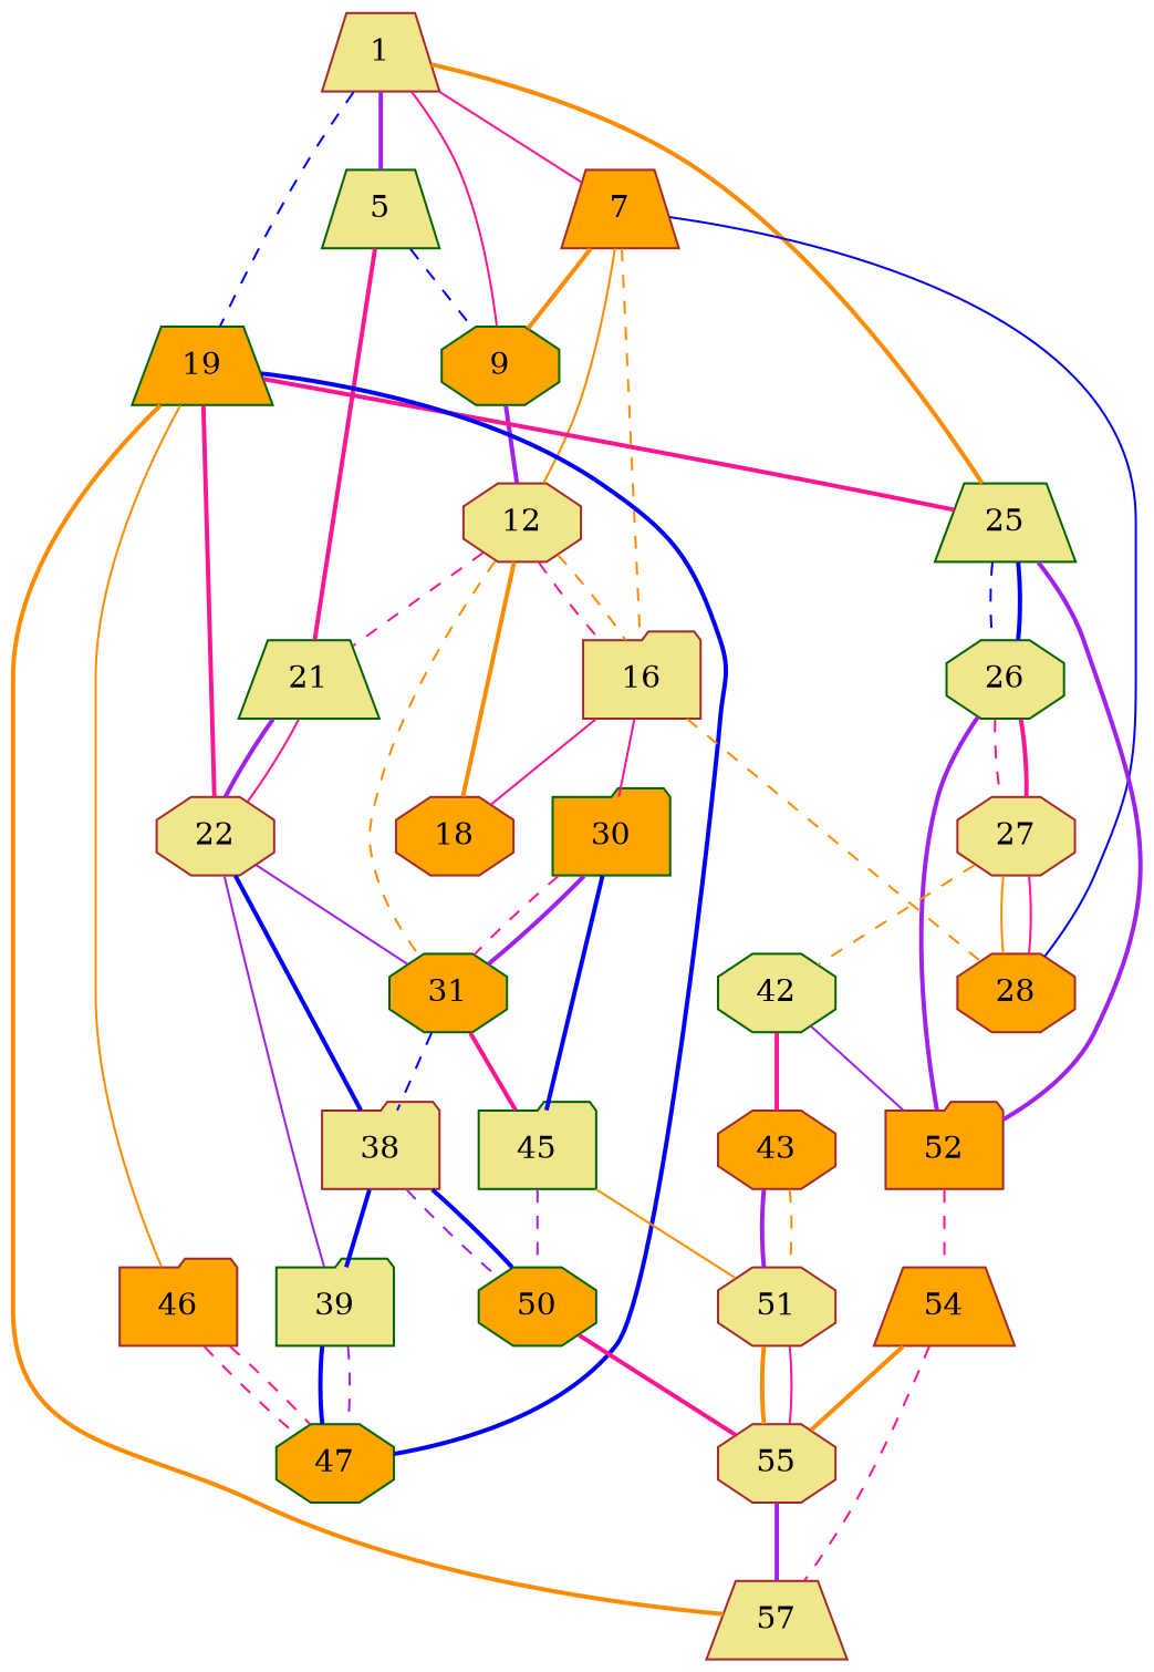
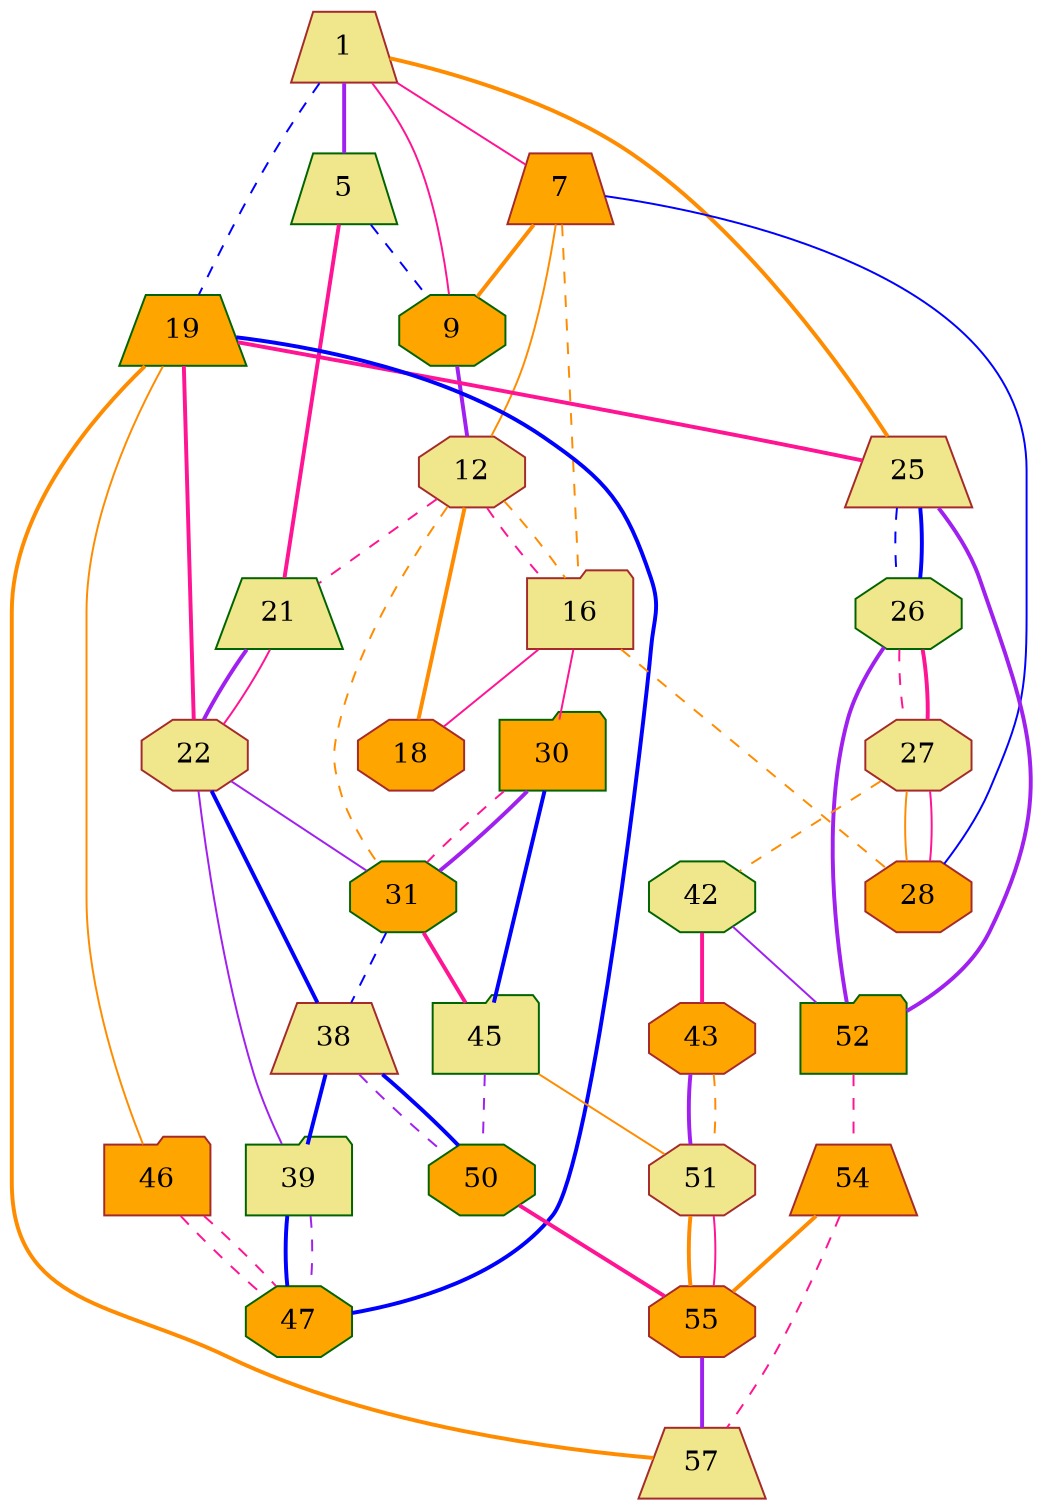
  graph {
    node [color=brown fillcolor=khaki shape=octagon style=filled]
    edge [color=deeppink style=bold]
    1 [shape=trapezium super="+2+4"]
    5 [color=darkgreen shape=trapezium super="+11"]
    7 [fillcolor=orange shape=trapezium super="+15+8"]
    9 [color=darkgreen fillcolor=orange super="+10"]
    19 [color=darkgreen fillcolor=orange shape=trapezium super="+34+48+20"]
-   25 [color=darkgreen shape=trapezium]
+   25 [shape=trapezium]
    21 [color=darkgreen shape=trapezium]
    12 [super="+13"]
    16 [shape=folder super="+17"]
    28 [fillcolor=orange super="+35"]
    22 [super="+32"]
    46 [fillcolor=orange shape=folder]
    47 [color=darkgreen fillcolor=orange]
    57 [shape=trapezium]
    26 [color=darkgreen]
-   52 [fillcolor=orange shape=folder super="+53+58"]
+   52 [color=darkgreen fillcolor=orange shape=folder super="+53+58"]
    18 [fillcolor=orange]
    31 [color=darkgreen fillcolor=orange super="+36"]
    30 [color=darkgreen fillcolor=orange shape=folder super="+44"]
    45 [color=darkgreen shape=folder super="+49"]
-   38 [shape=folder]
+   38 [shape=trapezium]
    39 [color=darkgreen shape=folder]
    27 [super="+41"]
    54 [fillcolor=orange shape=trapezium super="+59"]
    42 [color=darkgreen]
    43 [fillcolor=orange]
    51
    50 [color=darkgreen fillcolor=orange]
-   55 [super="+56"]
+   55 [fillcolor=orange super="+56"]
    1 -- 5 [color=purple weight=2]
    1 -- 7 [style=solid]
    1 -- 9 [style=solid]
    1 -- 19 [color=blue style=dashed weight=2]
    1 -- 25 [color=darkorange]
    5 -- 9 [color=blue style=dashed]
    5 -- 21
    7 -- 9 [color=darkorange]
    7 -- 12 [color=darkorange style=solid]
    7 -- 16 [color=darkorange style=dashed]
    7 -- 28 [color=blue style=solid]
    9 -- 12 [color=purple]
    19 -- 25
    19 -- 22 [weight=2]
    19 -- 46 [color=darkorange style=solid]
    19 -- 47 [color=blue]
    19 -- 57 [color=darkorange]
    25 -- 26 [color=blue style=dashed]
    25 -- 26 [color=blue]
    25 -- 52 [color=purple]
    21 -- 22 [color=purple]
    21 -- 22 [style=solid]
    12 -- 21 [style=dashed]
    12 -- 16 [style=dashed]
    12 -- 16 [color=darkorange style=dashed]
    12 -- 18 [color=darkorange weight=2]
    12 -- 31 [color=darkorange style=dashed]
    16 -- 28 [color=darkorange style=dashed]
    16 -- 18 [style=solid]
    16 -- 30 [style=solid]
    22 -- 31 [color=purple style=solid]
    22 -- 38 [color=blue]
    22 -- 39 [color=purple style=solid]
    46 -- 47 [style=dashed]
    46 -- 47 [style=dashed]
    26 -- 52 [color=purple]
    26 -- 27 [style=dashed]
    26 -- 27
    52 -- 54 [style=dashed weight=2]
    31 -- 45
    31 -- 38 [color=blue style=dashed]
    30 -- 31 [style=dashed]
    30 -- 31 [color=purple]
    30 -- 45 [color=blue]
    45 -- 51 [color=darkorange style=solid]
    45 -- 50 [color=purple style=dashed]
    38 -- 39 [color=blue]
    38 -- 50 [color=purple style=dashed]
    38 -- 50 [color=blue]
    39 -- 47 [color=blue]
    39 -- 47 [color=purple style=dashed]
    27 -- 28 [color=darkorange style=solid weight=2]
    27 -- 28 [style=solid]
    27 -- 42 [color=darkorange style=dashed]
    54 -- 57 [style=dashed]
    54 -- 55 [color=darkorange]
    42 -- 52 [color=purple style=solid]
    42 -- 43
    43 -- 51 [color=purple]
    43 -- 51 [color=darkorange style=dashed]
    51 -- 55 [color=darkorange]
    51 -- 55 [style=solid]
    50 -- 55
    55 -- 57 [color=purple]
  }
